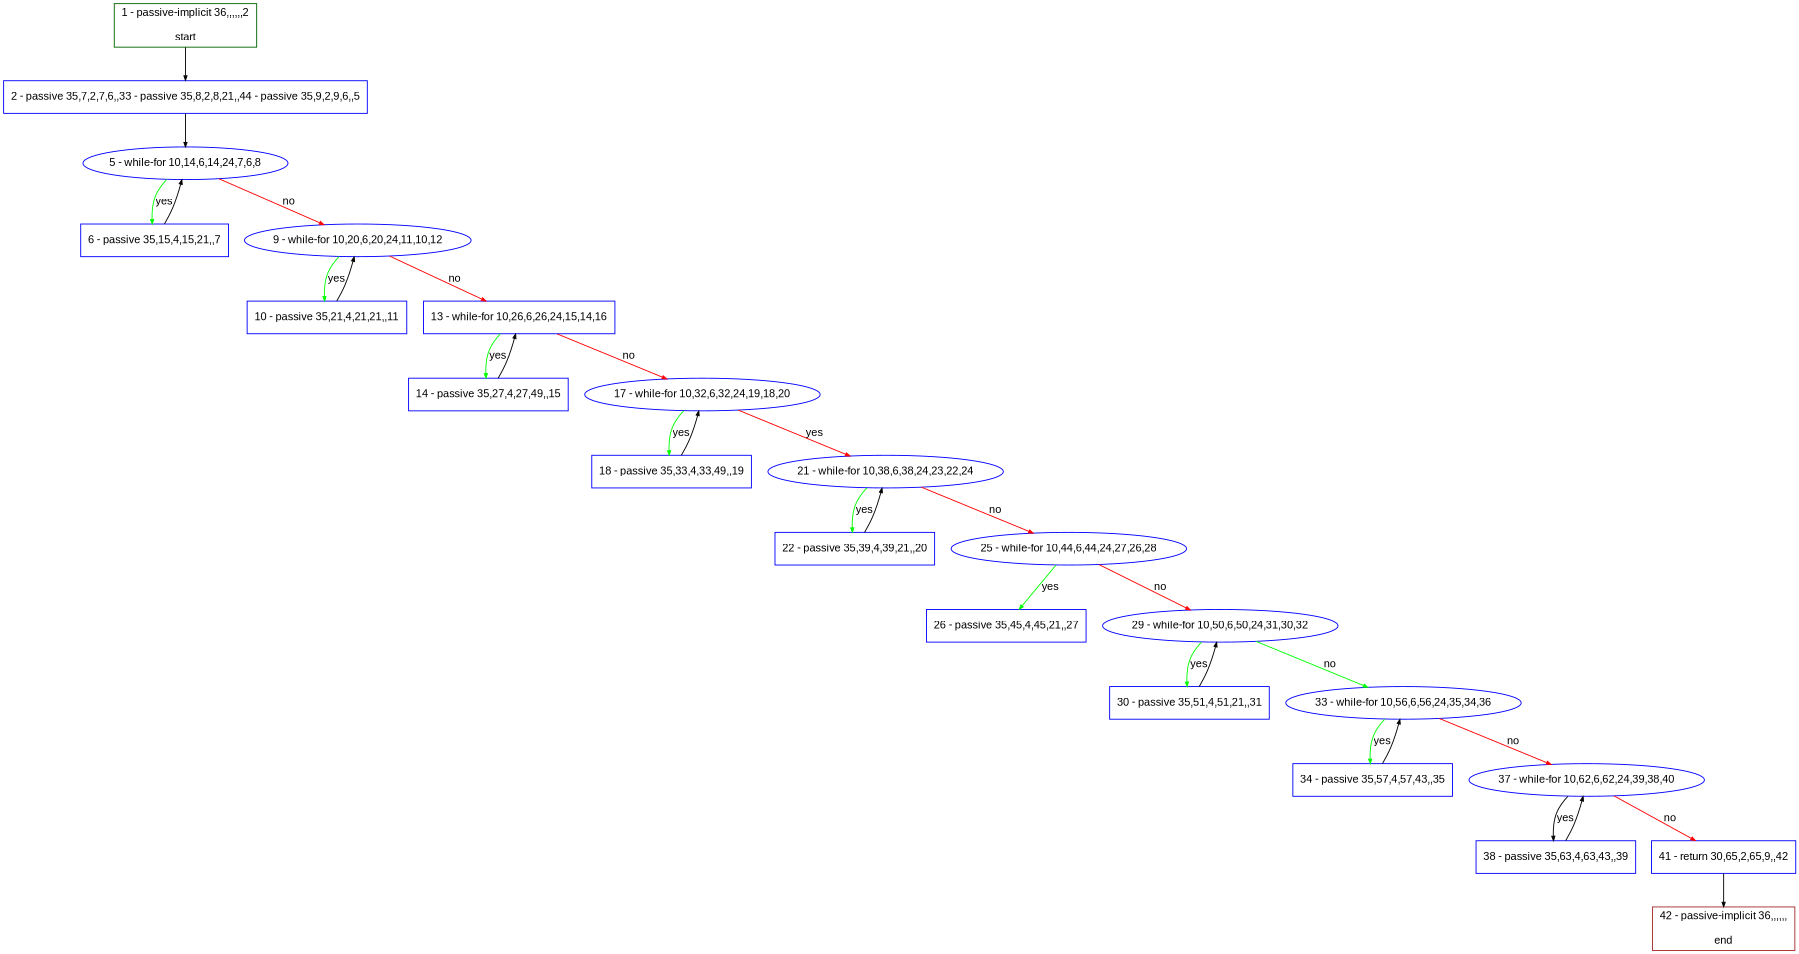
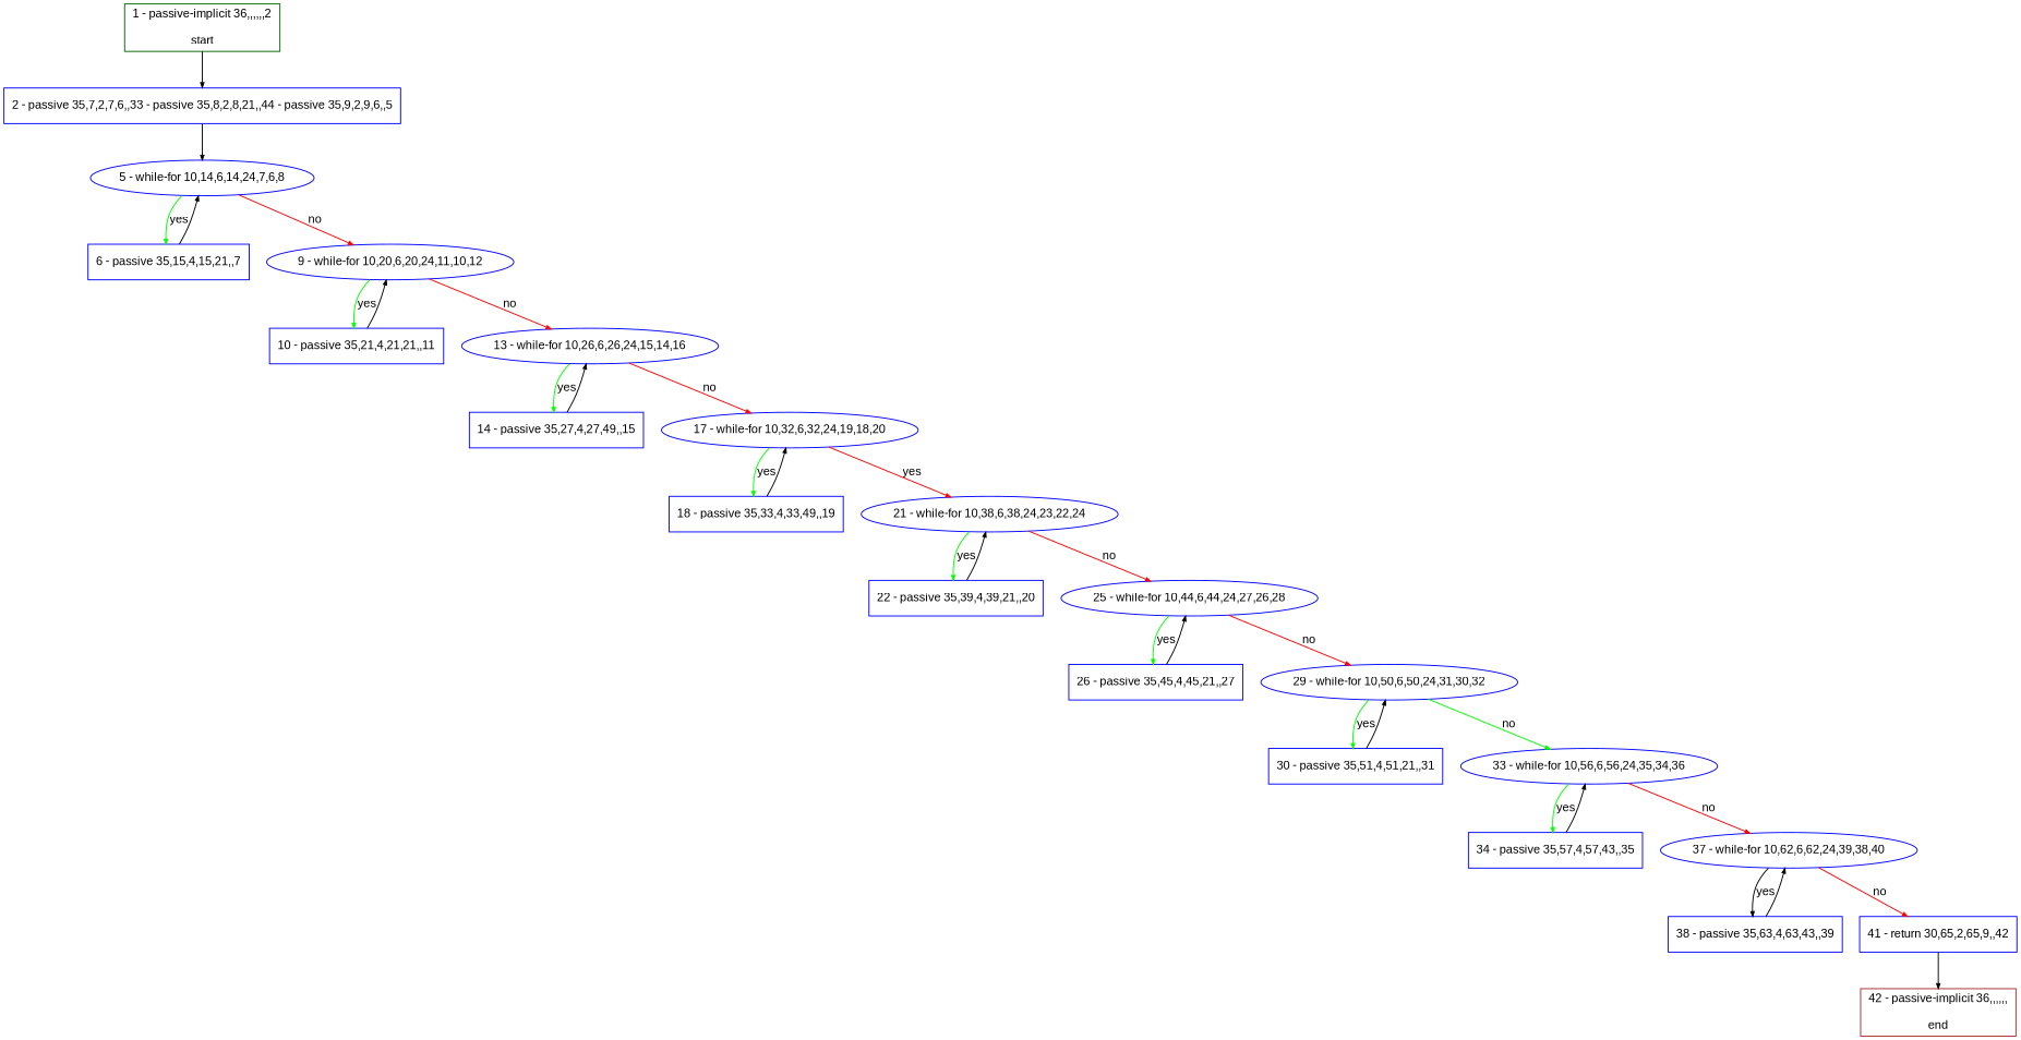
  digraph {
    bgcolor=white
    compound=true
    fillcolor="#FFFFCC"
    fontname=Arial
    fontsize=12
    pack=true
    packmode=clust
    style="rounded,filled"
    node [color="#0000ff" compound=true fillcolor="#ffffff" fixedsize=false fontname=Arial fontsize=12 node_initialized=no shape=box style=filled]
    edge [arrowhead=normal arrowsize=0.5 arrowtail=none color="#000000" compound=true dir=forward fontcolor=black fontname=Arial fontsize=12]
    n1 [label="2 - passive 35,7,2,7,6,,33 - passive 35,8,2,8,21,,44 - passive 35,9,2,9,6,,5"]
    n2 [label="5 - while-for 10,14,6,14,24,7,6,8" shape=oval]
    n3 [label="6 - passive 35,15,4,15,21,,7"]
    n4 [label="9 - while-for 10,20,6,20,24,11,10,12" shape=oval]
    n5 [color="#006400" label="1 - passive-implicit 36,,,,,,2\n\nstart"]
    n6 [label="10 - passive 35,21,4,21,21,,11"]
-   n7 [label="13 - while-for 10,26,6,26,24,15,14,16"]
+   n7 [label="13 - while-for 10,26,6,26,24,15,14,16" shape=oval]
    n8 [label="14 - passive 35,27,4,27,49,,15"]
    n9 [label="17 - while-for 10,32,6,32,24,19,18,20" shape=oval]
    n10 [label="18 - passive 35,33,4,33,49,,19"]
    n11 [label="21 - while-for 10,38,6,38,24,23,22,24" shape=oval]
    n12 [label="22 - passive 35,39,4,39,21,,20"]
    n13 [label="25 - while-for 10,44,6,44,24,27,26,28" shape=oval]
    n14 [label="26 - passive 35,45,4,45,21,,27"]
    n15 [label="29 - while-for 10,50,6,50,24,31,30,32" shape=oval]
    n16 [label="30 - passive 35,51,4,51,21,,31"]
    n17 [label="33 - while-for 10,56,6,56,24,35,34,36" shape=oval]
    n18 [label="34 - passive 35,57,4,57,43,,35"]
    n19 [label="37 - while-for 10,62,6,62,24,39,38,40" shape=oval]
    n20 [label="38 - passive 35,63,4,63,43,,39"]
    n21 [label="41 - return 30,65,2,65,9,,42"]
    n22 [color="#a52a2a" label="42 - passive-implicit 36,,,,,,\n\nend"]
    n1 -> n2
    n2 -> n3 [color="#00ff00" label=yes]
    n2 -> n4 [color="#ff0000" label=no]
    n3 -> n2
    n4 -> n6 [color="#00ff00" label=yes]
    n4 -> n7 [color="#ff0000" label=no]
    n5 -> n1
    n6 -> n4
    n7 -> n8 [color="#00ff00" label=yes]
    n7 -> n9 [color="#ff0000" label=no]
    n8 -> n7
    n9 -> n10 [color="#00ff00" label=yes]
    n9 -> n11 [color="#ff0000" label=yes]
    n10 -> n9
    n11 -> n12 [color="#00ff00" label=yes]
    n11 -> n13 [color="#ff0000" label=no]
    n12 -> n11
    n13 -> n14 [color="#00ff00" label=yes]
    n13 -> n15 [color="#ff0000" label=no]
+   n14 -> n13
    n15 -> n16 [color="#00ff00" label=yes]
    n15 -> n17 [color="#00ff00" label=no]
    n16 -> n15
    n17 -> n18 [color="#00ff00" label=yes]
    n17 -> n19 [color="#ff0000" label=no]
    n18 -> n17
    n19 -> n20 [label=yes]
    n19 -> n21 [color="#ff0000" label=no]
    n20 -> n19
    n21 -> n22
  }
